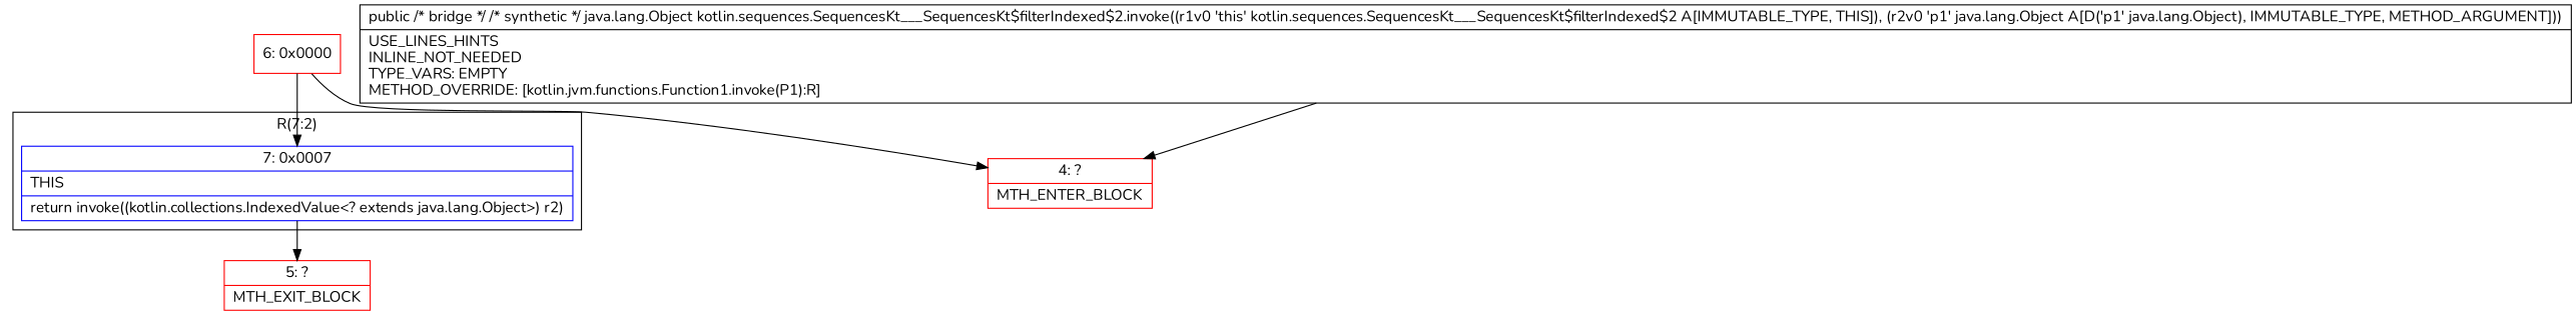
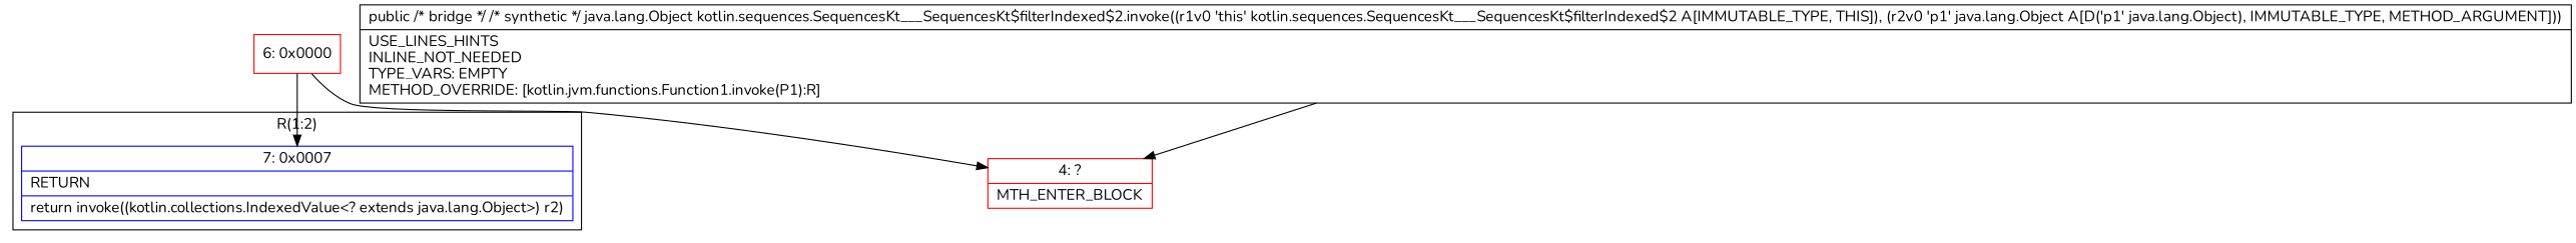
  digraph {
    fontname=Nunito
    node [color=red fontname=Nunito shape=record]
    edge [fontname=Nunito]
-   n1 [color=blue label="{7\:\ 0x0007|THIS\l|return invoke((kotlin.collections.IndexedValue\<? extends java.lang.Object\>) r2)\l}"]
-   n2 [label="{5\:\ ?|MTH_EXIT_BLOCK\l}"]
+   n1 [color=blue label="{7\:\ 0x0007|RETURN\l|return invoke((kotlin.collections.IndexedValue\<? extends java.lang.Object\>) r2)\l}"]
    n3 [label="{4\:\ ?|MTH_ENTER_BLOCK\l}"]
    n4 [label="{6\:\ 0x0000}"]
    n5 [label="{public \/* bridge *\/ \/* synthetic *\/ java.lang.Object kotlin.sequences.SequencesKt___SequencesKt$filterIndexed$2.invoke((r1v0 'this' kotlin.sequences.SequencesKt___SequencesKt$filterIndexed$2 A[IMMUTABLE_TYPE, THIS]), (r2v0 'p1' java.lang.Object A[D('p1' java.lang.Object), IMMUTABLE_TYPE, METHOD_ARGUMENT]))  | USE_LINES_HINTS\lINLINE_NOT_NEEDED\lTYPE_VARS: EMPTY\lMETHOD_OVERRIDE: [kotlin.jvm.functions.Function1.invoke(P1):R]\l}" color=""]
    subgraph cluster_1 {
-     label="R(7:2)"
+     label="R(1:2)"
      n1
    }
-   n1 -> n2
    n4 -> n1
    n4 -> n3
    n5 -> n3
  }
